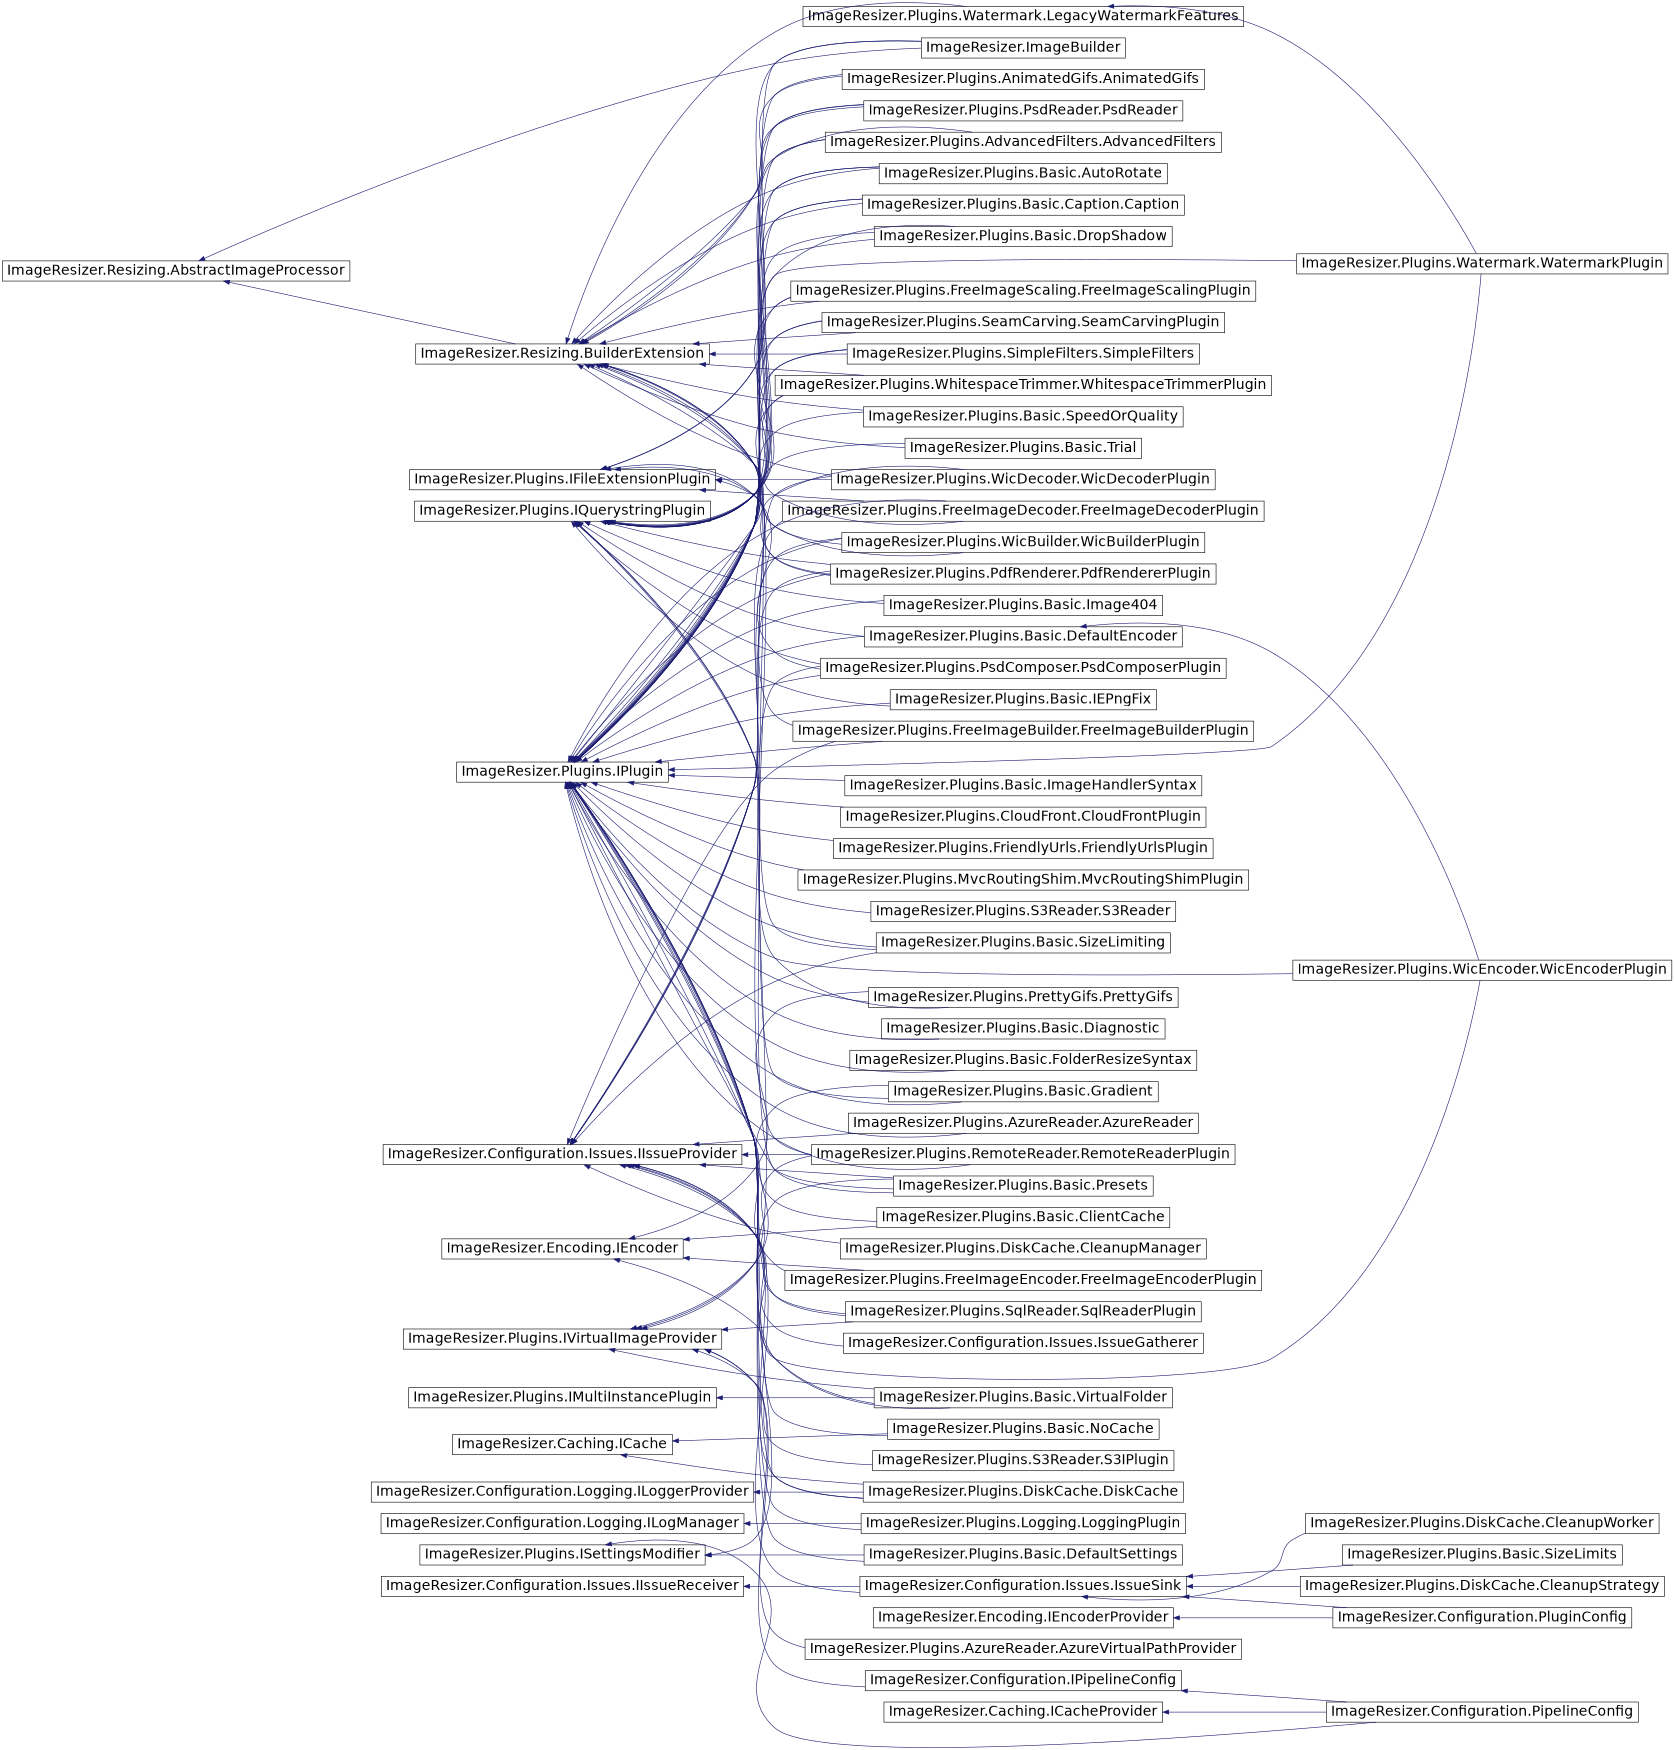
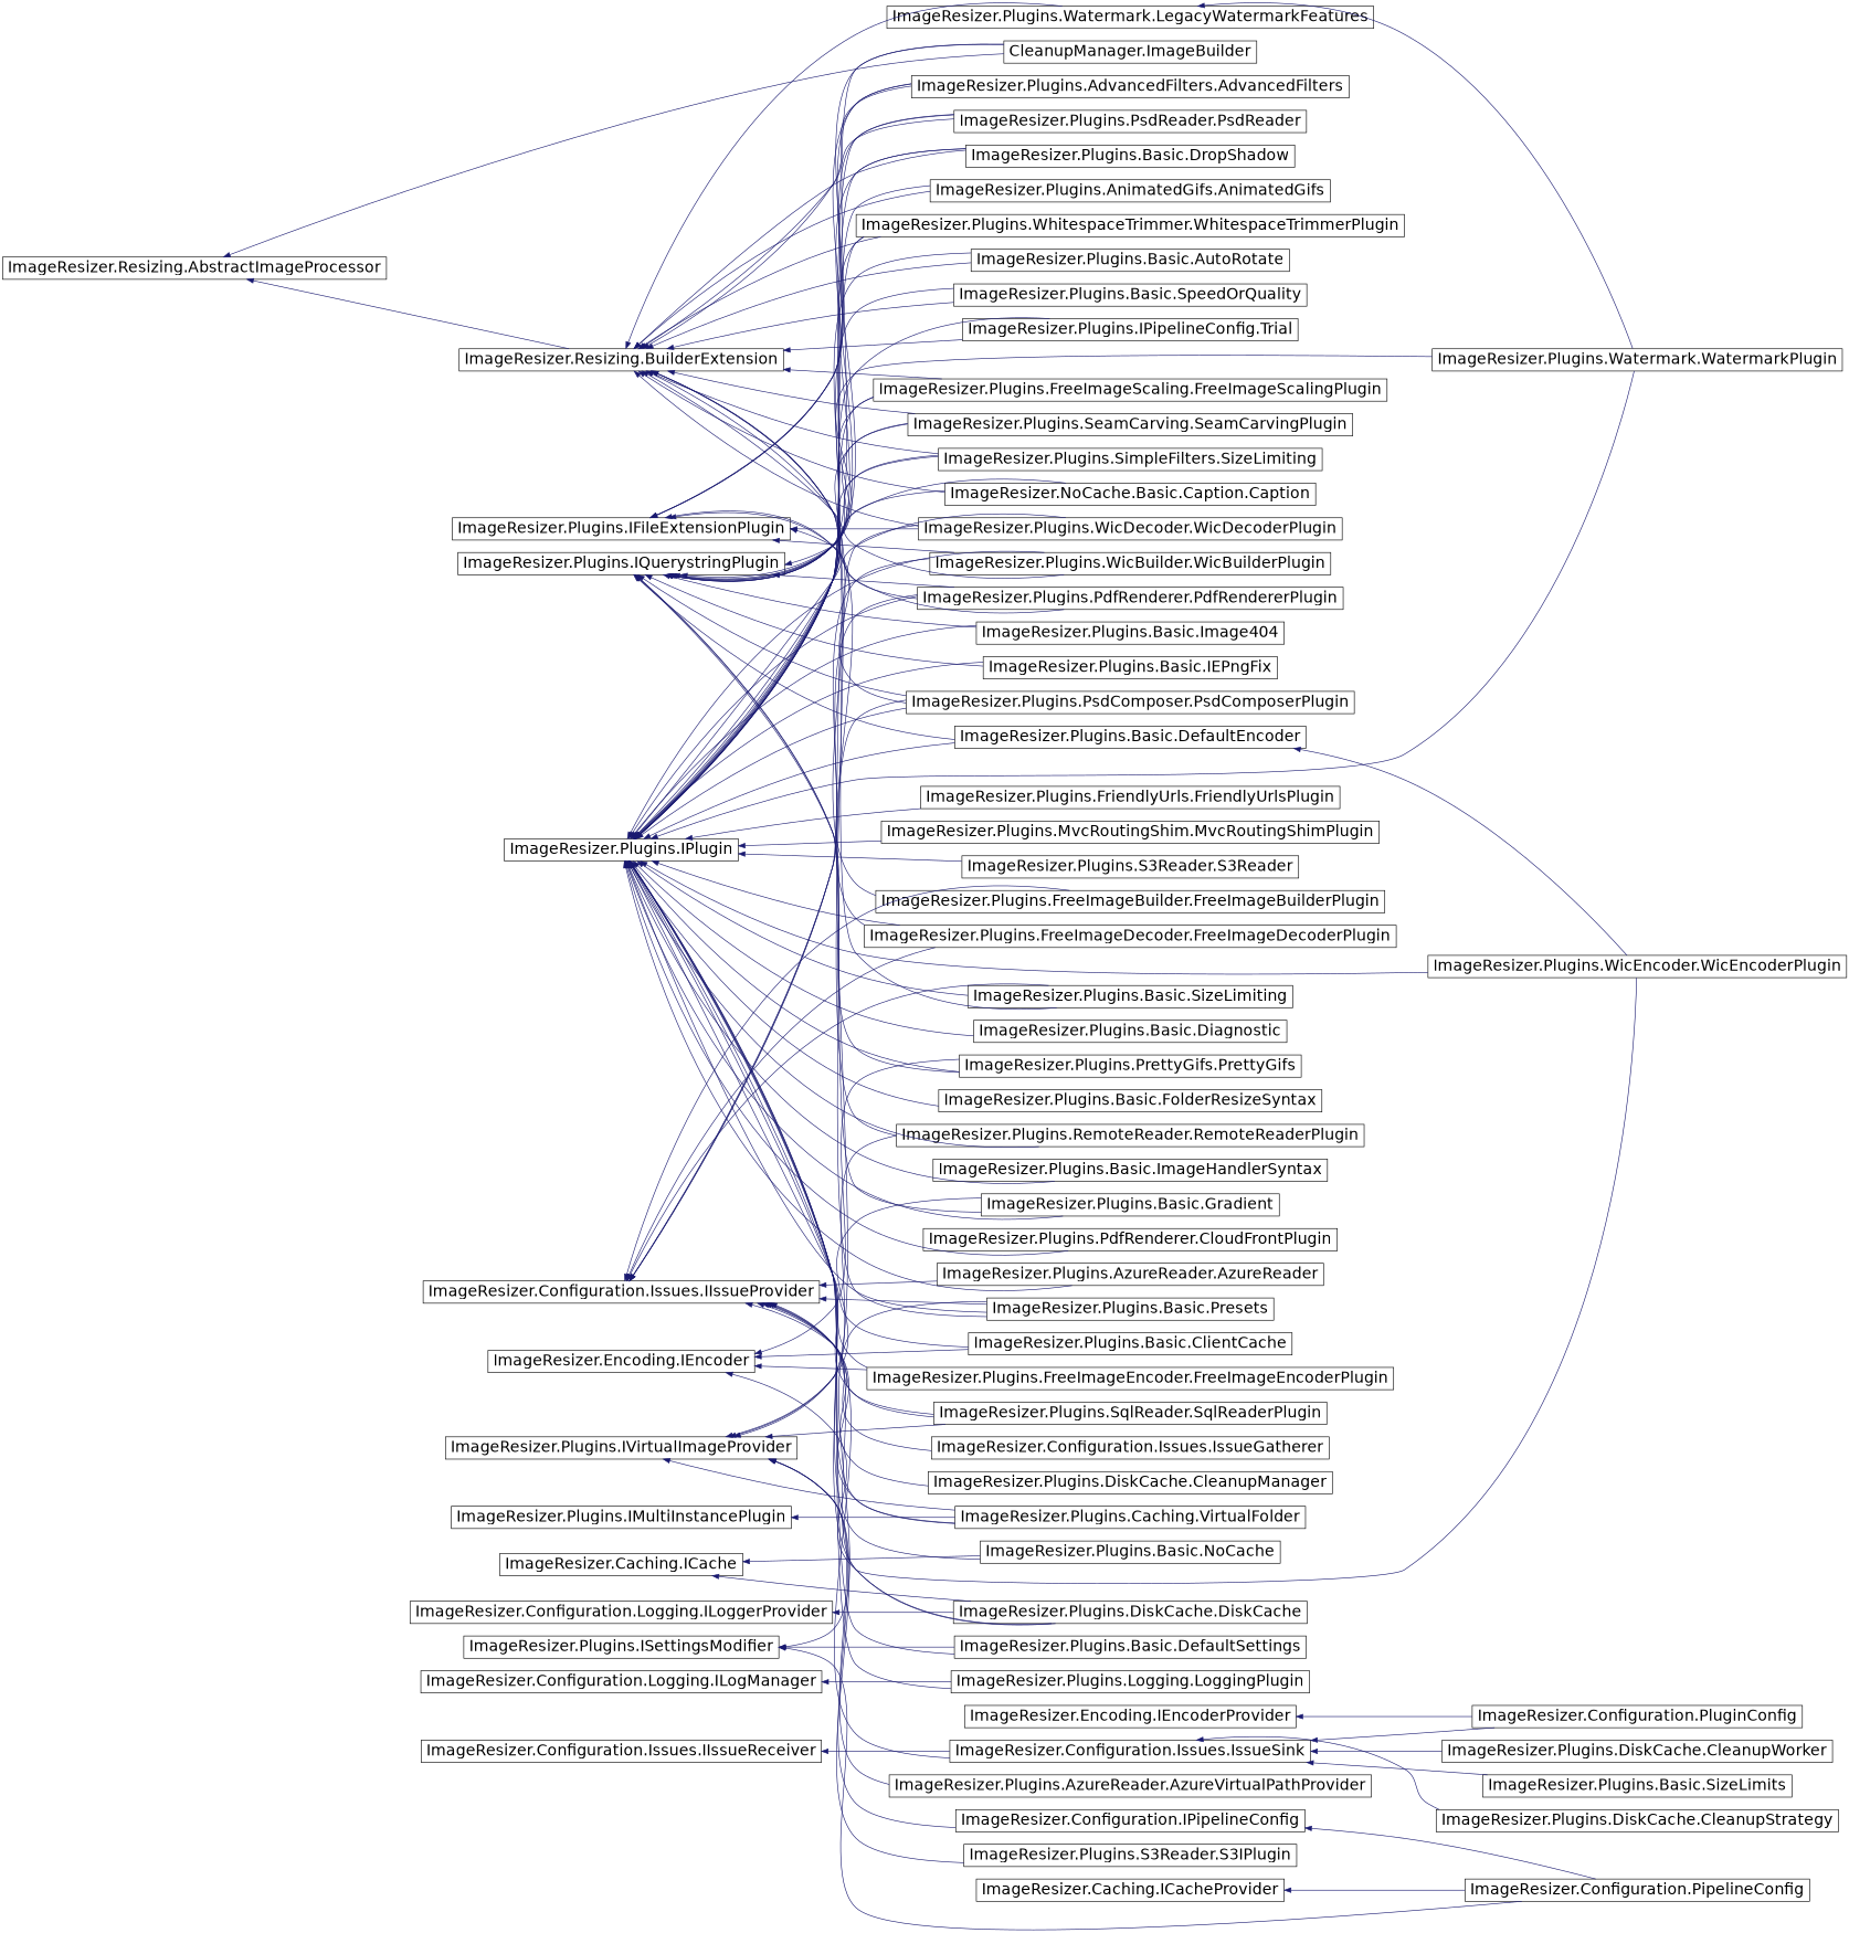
  digraph {
    rankdir=LR
    node [color=black fillcolor=white fontname=Helvetica fontsize=24 shape=record style=filled]
    edge [color=midnightblue dir=back fontname=Helvetica fontsize=24 labelfontname=Helvetica labelfontsize=24 style=solid]
    n1 [height=0.2 label="ImageResizer.Resizing.AbstractImageProcessor" width=0.4]
-   n2 [height=0.2 label="ImageResizer.ImageBuilder" width=0.4]
+   n2 [height=0.2 label="CleanupManager.ImageBuilder" width=0.4]
    n3 [height=0.2 label="ImageResizer.Resizing.BuilderExtension" width=0.4]
    n4 [height=0.2 label="ImageResizer.Plugins.AdvancedFilters.AdvancedFilters" width=0.4]
    n5 [height=0.2 label="ImageResizer.Plugins.AnimatedGifs.AnimatedGifs" width=0.4]
    n6 [height=0.2 label="ImageResizer.Plugins.Basic.AutoRotate" width=0.4]
-   n7 [height=0.2 label="ImageResizer.Plugins.Basic.Caption.Caption" width=0.4]
+   n7 [height=0.2 label="ImageResizer.NoCache.Basic.Caption.Caption" width=0.4]
    n8 [height=0.2 label="ImageResizer.Plugins.Basic.DropShadow" width=0.4]
    n9 [height=0.2 label="ImageResizer.Plugins.Basic.SizeLimiting" width=0.4]
    n10 [height=0.2 label="ImageResizer.Plugins.Basic.SpeedOrQuality" width=0.4]
-   n11 [height=0.2 label="ImageResizer.Plugins.Basic.Trial" width=0.4]
+   n11 [height=0.2 label="ImageResizer.Plugins.IPipelineConfig.Trial" width=0.4]
    n12 [height=0.2 label="ImageResizer.Plugins.FreeImageBuilder.FreeImageBuilderPlugin" width=0.4]
    n13 [height=0.2 label="ImageResizer.Plugins.FreeImageDecoder.FreeImageDecoderPlugin" width=0.4]
    n14 [height=0.2 label="ImageResizer.Plugins.FreeImageScaling.FreeImageScalingPlugin" width=0.4]
    n15 [height=0.2 label="ImageResizer.Plugins.PdfRenderer.PdfRendererPlugin" width=0.4]
    n16 [height=0.2 label="ImageResizer.Plugins.PsdReader.PsdReader" width=0.4]
    n17 [height=0.2 label="ImageResizer.Plugins.RemoteReader.RemoteReaderPlugin" width=0.4]
    n18 [height=0.2 label="ImageResizer.Plugins.SeamCarving.SeamCarvingPlugin" width=0.4]
-   n19 [height=0.2 label="ImageResizer.Plugins.SimpleFilters.SimpleFilters" width=0.4]
+   n19 [height=0.2 label="ImageResizer.Plugins.SimpleFilters.SizeLimiting" width=0.4]
    n20 [height=0.2 label="ImageResizer.Plugins.Watermark.LegacyWatermarkFeatures" width=0.4]
    n21 [height=0.2 label="ImageResizer.Plugins.WhitespaceTrimmer.WhitespaceTrimmerPlugin" width=0.4]
    n22 [height=0.2 label="ImageResizer.Plugins.WicBuilder.WicBuilderPlugin" width=0.4]
    n23 [height=0.2 label="ImageResizer.Plugins.WicDecoder.WicDecoderPlugin" width=0.4]
    n24 [height=0.2 label="ImageResizer.Plugins.Watermark.WatermarkPlugin" width=0.4]
    n25 [height=0.2 label="ImageResizer.Caching.ICache" width=0.4]
    n26 [height=0.2 label="ImageResizer.Plugins.Basic.NoCache" width=0.4]
    n27 [height=0.2 label="ImageResizer.Plugins.DiskCache.DiskCache" width=0.4]
    n28 [height=0.2 label="ImageResizer.Caching.ICacheProvider" width=0.4]
    n29 [height=0.2 label="ImageResizer.Configuration.PipelineConfig" width=0.4]
    n30 [height=0.2 label="ImageResizer.Encoding.IEncoder" width=0.4]
    n31 [height=0.2 label="ImageResizer.Plugins.WicEncoder.WicEncoderPlugin" width=0.4]
    n32 [height=0.2 label="ImageResizer.Plugins.FreeImageEncoder.FreeImageEncoderPlugin" width=0.4]
    n33 [height=0.2 label="ImageResizer.Plugins.PrettyGifs.PrettyGifs" width=0.4]
    n34 [height=0.2 label="ImageResizer.Plugins.Basic.ClientCache" width=0.4]
    n35 [height=0.2 label="ImageResizer.Plugins.Basic.DefaultEncoder" width=0.4]
    n36 [height=0.2 label="ImageResizer.Encoding.IEncoderProvider" width=0.4]
    n37 [height=0.2 label="ImageResizer.Configuration.PluginConfig" width=0.4]
    n38 [height=0.2 label="ImageResizer.Plugins.IFileExtensionPlugin" width=0.4]
    n39 [height=0.2 label="ImageResizer.Plugins.PsdComposer.PsdComposerPlugin" width=0.4]
    n40 [height=0.2 label="ImageResizer.Configuration.Issues.IIssueProvider" width=0.4]
    n41 [height=0.2 label="ImageResizer.Configuration.Issues.IssueGatherer" width=0.4]
    n42 [height=0.2 label="ImageResizer.Configuration.Issues.IssueSink" width=0.4]
    n43 [height=0.2 label="ImageResizer.Plugins.AzureReader.AzureReader" width=0.4]
    n44 [height=0.2 label="ImageResizer.Plugins.Basic.Presets" width=0.4]
-   n45 [height=0.2 label="ImageResizer.Plugins.Basic.VirtualFolder" width=0.4]
+   n45 [height=0.2 label="ImageResizer.Plugins.Caching.VirtualFolder" width=0.4]
    n46 [height=0.2 label="ImageResizer.Plugins.DiskCache.CleanupManager" width=0.4]
    n47 [height=0.2 label="ImageResizer.Plugins.SqlReader.SqlReaderPlugin" width=0.4]
    n48 [height=0.2 label="ImageResizer.Plugins.Basic.SizeLimits" width=0.4]
    n49 [height=0.2 label="ImageResizer.Plugins.DiskCache.CleanupStrategy" width=0.4]
    n50 [height=0.2 label="ImageResizer.Plugins.DiskCache.CleanupWorker" width=0.4]
    n51 [height=0.2 label="ImageResizer.Configuration.Issues.IIssueReceiver" width=0.4]
    n52 [height=0.2 label="ImageResizer.Configuration.Logging.ILoggerProvider" width=0.4]
    n53 [height=0.2 label="ImageResizer.Configuration.Logging.ILogManager" width=0.4]
    n54 [height=0.2 label="ImageResizer.Plugins.Logging.LoggingPlugin" width=0.4]
    n55 [height=0.2 label="ImageResizer.Plugins.IMultiInstancePlugin" width=0.4]
    n56 [height=0.2 label="ImageResizer.Plugins.IPlugin" width=0.4]
    n57 [height=0.2 label="ImageResizer.Plugins.Basic.DefaultSettings" width=0.4]
    n58 [height=0.2 label="ImageResizer.Plugins.Basic.Diagnostic" width=0.4]
    n59 [height=0.2 label="ImageResizer.Plugins.Basic.FolderResizeSyntax" width=0.4]
    n60 [height=0.2 label="ImageResizer.Plugins.Basic.Gradient" width=0.4]
    n61 [height=0.2 label="ImageResizer.Plugins.Basic.IEPngFix" width=0.4]
    n62 [height=0.2 label="ImageResizer.Plugins.Basic.Image404" width=0.4]
    n63 [height=0.2 label="ImageResizer.Plugins.Basic.ImageHandlerSyntax" width=0.4]
-   n64 [height=0.2 label="ImageResizer.Plugins.CloudFront.CloudFrontPlugin" width=0.4]
+   n64 [height=0.2 label="ImageResizer.Plugins.PdfRenderer.CloudFrontPlugin" width=0.4]
    n65 [height=0.2 label="ImageResizer.Plugins.FriendlyUrls.FriendlyUrlsPlugin" width=0.4]
    n66 [height=0.2 label="ImageResizer.Plugins.MvcRoutingShim.MvcRoutingShimPlugin" width=0.4]
    n67 [height=0.2 label="ImageResizer.Plugins.S3Reader.S3Reader" width=0.4]
    n68 [height=0.2 label="ImageResizer.Plugins.IQuerystringPlugin" width=0.4]
    n69 [height=0.2 label="ImageResizer.Plugins.ISettingsModifier" width=0.4]
    n70 [height=0.2 label="ImageResizer.Plugins.IVirtualImageProvider" width=0.4]
    n71 [height=0.2 label="ImageResizer.Configuration.IPipelineConfig" width=0.4]
    n72 [height=0.2 label="ImageResizer.Plugins.AzureReader.AzureVirtualPathProvider" width=0.4]
    n73 [height=0.2 label="ImageResizer.Plugins.S3Reader.S3IPlugin" width=0.4]
    n1 -> n2
    n1 -> n3
    n3 -> n4
    n3 -> n5
    n3 -> n6
    n3 -> n7
    n3 -> n8
    n3 -> n9
    n3 -> n10
    n3 -> n11
    n3 -> n12
-   n3 -> n13
    n3 -> n14
    n3 -> n15
    n3 -> n16
    n3 -> n17
    n3 -> n18
    n3 -> n19
    n3 -> n20
    n3 -> n21
    n3 -> n22
    n3 -> n23
    n20 -> n24
    n25 -> n26
    n25 -> n27
    n28 -> n29
    n30 -> n31
    n30 -> n32
    n30 -> n33
    n30 -> n34
    n35 -> n31
    n36 -> n37
    n38 -> n2
    n38 -> n13
    n38 -> n15
    n38 -> n16
    n38 -> n22
    n38 -> n23
    n38 -> n39
    n40 -> n9
    n40 -> n12
    n40 -> n13
    n40 -> n15
-   n40 -> n17
    n40 -> n22
    n40 -> n23
    n40 -> n27
    n40 -> n41
    n40 -> n42
    n40 -> n43
    n40 -> n44
    n40 -> n45
    n40 -> n46
    n40 -> n47
    n42 -> n37
    n42 -> n48
    n42 -> n49
    n42 -> n50
    n51 -> n42
    n52 -> n27
    n53 -> n54
    n55 -> n45
-   n56 -> n4
+   n38 -> n4
    n56 -> n5
    n56 -> n6
    n56 -> n7
    n56 -> n8
    n56 -> n9
    n56 -> n10
    n56 -> n11
-   n56 -> n12
    n56 -> n13
    n56 -> n14
    n56 -> n15
    n56 -> n16
    n56 -> n17
    n56 -> n18
    n56 -> n19
    n56 -> n21
    n56 -> n22
    n56 -> n23
    n56 -> n24
    n56 -> n26
    n56 -> n27
    n56 -> n31
    n56 -> n32
    n56 -> n33
    n56 -> n34
    n56 -> n35
    n56 -> n39
    n56 -> n43
    n56 -> n44
    n56 -> n45
    n56 -> n47
    n56 -> n54
    n56 -> n57
    n56 -> n58
    n56 -> n59
    n56 -> n60
    n56 -> n61
    n56 -> n62
    n56 -> n63
    n56 -> n64
    n56 -> n65
    n56 -> n66
    n56 -> n67
    n68 -> n2
    n68 -> n4
-   n68 -> n6
    n68 -> n7
    n68 -> n8
    n68 -> n14
    n68 -> n15
    n68 -> n18
    n68 -> n19
    n68 -> n21
    n68 -> n24
    n68 -> n33
    n68 -> n35
    n68 -> n39
    n68 -> n44
    n68 -> n60
    n68 -> n61
    n68 -> n62
    n69 -> n29
    n69 -> n44
    n69 -> n57
    n70 -> n17
    n70 -> n39
    n70 -> n45
    n70 -> n47
    n70 -> n60
    n70 -> n71
    n70 -> n72
    n70 -> n73
    n71 -> n29
  }
